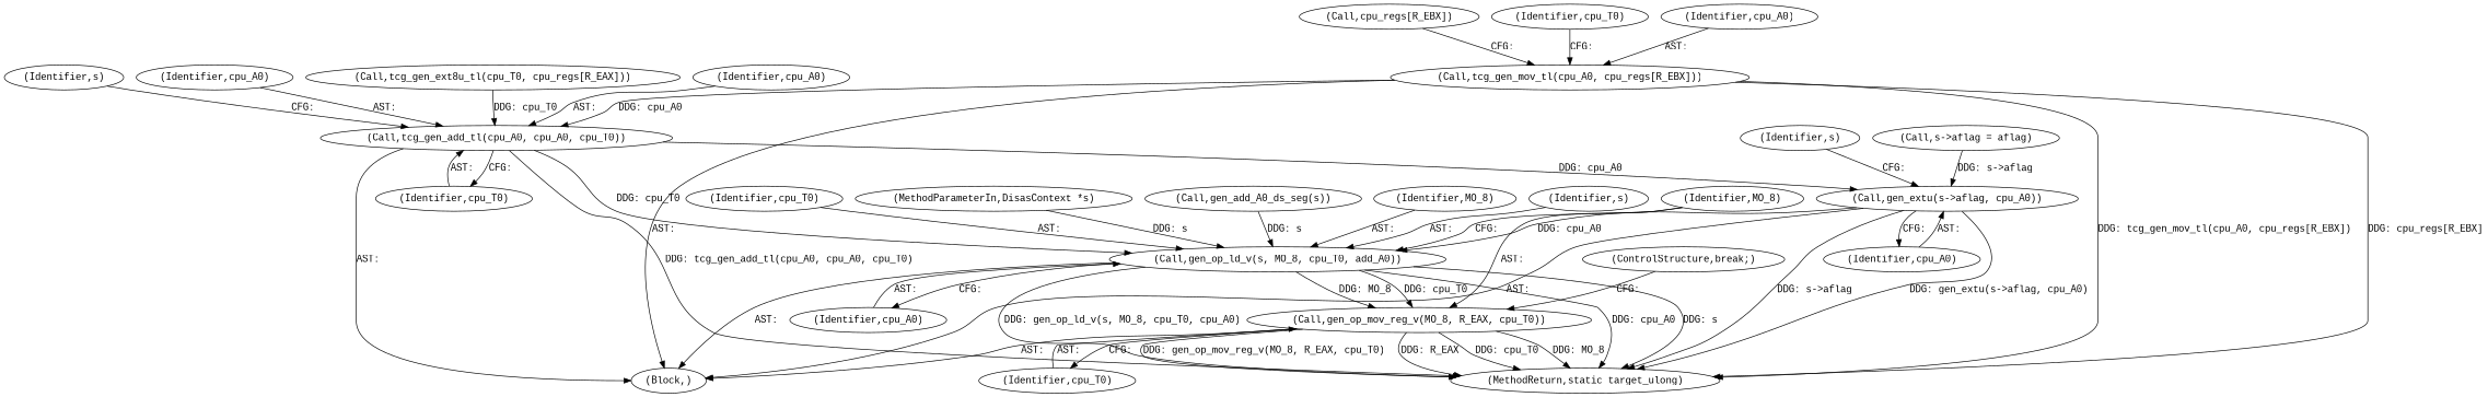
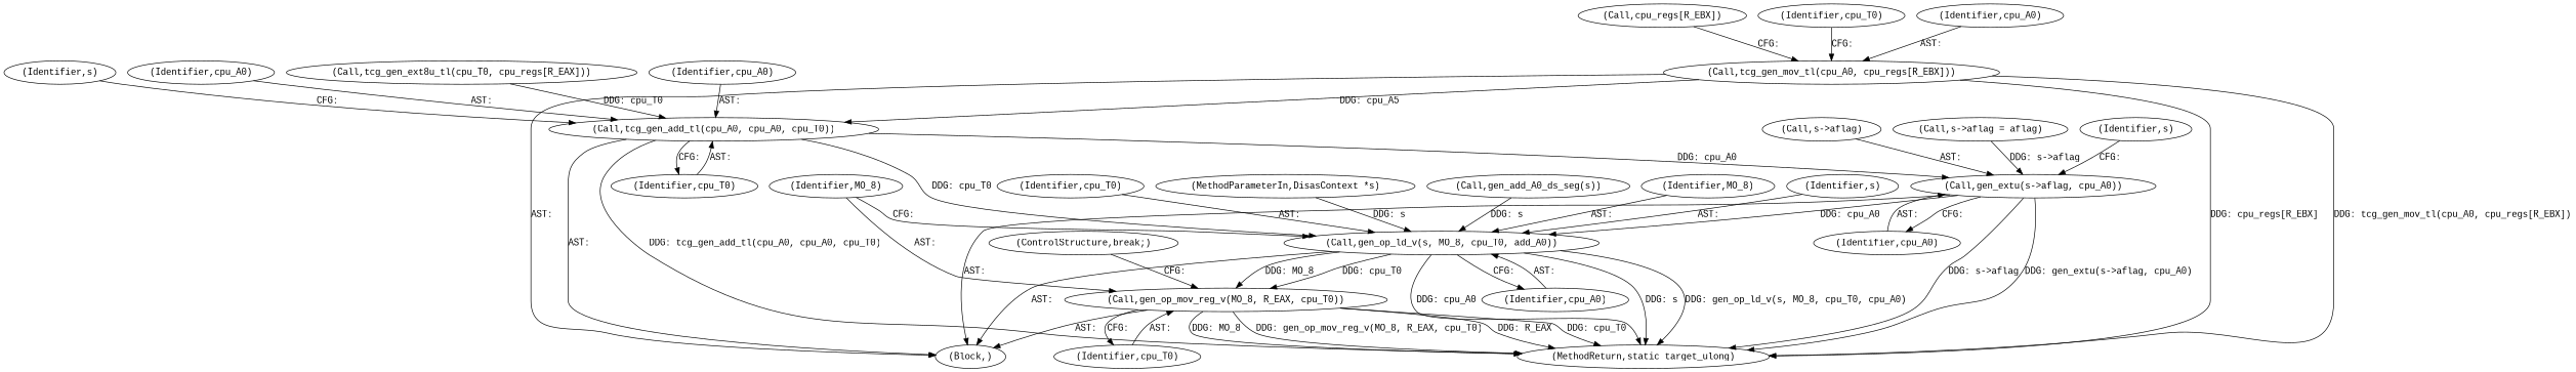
  digraph {
    fontname="Liberation Mono"
    node [fontname="Liberation Mono"]
    edge [fontname="Liberation Mono"]
    n1 [label="(Call,tcg_gen_mov_tl(cpu_A0, cpu_regs[R_EBX]))"]
    n2 [label="(Call,tcg_gen_add_tl(cpu_A0, cpu_A0, cpu_T0))"]
    n3 [label="(Block,)"]
    n4 [label="(MethodReturn,static target_ulong)"]
    n5 [label="(Call,gen_extu(s->aflag, cpu_A0))"]
    n6 [label="(Call,gen_op_ld_v(s, MO_8, cpu_T0, add_A0))"]
    n7 [label="(Identifier,cpu_T0)"]
    n8 [label="(Call,cpu_regs[R_EBX])"]
    n9 [label="(Identifier,cpu_A0)"]
    n10 [label="(Call,gen_op_mov_reg_v(MO_8, R_EAX, cpu_T0))"]
    n11 [label="(Identifier,cpu_A0)"]
    n12 [label="(Identifier,cpu_T0)"]
    n13 [label="(Identifier,cpu_T0)"]
    n14 [label="(Identifier,s)"]
    n15 [label="(Identifier,s)"]
    n16 [label="(Identifier,cpu_A0)"]
    n17 [label="(MethodParameterIn,DisasContext *s)"]
    n18 [label="(Call,tcg_gen_ext8u_tl(cpu_T0, cpu_regs[R_EAX]))"]
    n19 [label="(Identifier,MO_8)"]
    n20 [label="(ControlStructure,break;)"]
    n21 [label="(Call,gen_add_A0_ds_seg(s))"]
+   n22 [label="(Call,s->aflag)"]
    n23 [label="(Identifier,cpu_A0)"]
    n24 [label="(Identifier,MO_8)"]
    n25 [label="(Identifier,s)"]
    n26 [label="(Identifier,cpu_T0)"]
    n27 [label="(Call,s->aflag = aflag)"]
    n28 [label="(Identifier,cpu_A0)"]
-   n1 -> n2 [label="DDG: cpu_A0"]
+   n1 -> n2 [label="DDG: cpu_A5"]
    n1 -> n3 [label="AST: "]
    n1 -> n4 [label="DDG: cpu_regs[R_EBX]"]
    n1 -> n4 [label="DDG: tcg_gen_mov_tl(cpu_A0, cpu_regs[R_EBX])"]
    n2 -> n3 [label="AST: "]
    n2 -> n4 [label="DDG: tcg_gen_add_tl(cpu_A0, cpu_A0, cpu_T0)"]
    n2 -> n5 [label="DDG: cpu_A0"]
    n2 -> n6 [label="DDG: cpu_T0"]
    n2 -> n7 [label="CFG: "]
    n5 -> n3 [label="AST: "]
    n5 -> n4 [label="DDG: s->aflag"]
    n5 -> n4 [label="DDG: gen_extu(s->aflag, cpu_A0)"]
    n5 -> n6 [label="DDG: cpu_A0"]
    n5 -> n9 [label="CFG: "]
    n6 -> n3 [label="AST: "]
    n6 -> n4 [label="DDG: cpu_A0"]
    n6 -> n4 [label="DDG: s"]
    n6 -> n4 [label="DDG: gen_op_ld_v(s, MO_8, cpu_T0, cpu_A0)"]
    n6 -> n10 [label="DDG: MO_8"]
    n6 -> n10 [label="DDG: cpu_T0"]
    n6 -> n11 [label="CFG: "]
    n7 -> n2 [label="AST: "]
    n8 -> n1 [label="CFG: "]
    n9 -> n5 [label="AST: "]
    n10 -> n3 [label="AST: "]
    n10 -> n4 [label="DDG: gen_op_mov_reg_v(MO_8, R_EAX, cpu_T0)"]
    n10 -> n4 [label="DDG: R_EAX"]
    n10 -> n4 [label="DDG: cpu_T0"]
    n10 -> n4 [label="DDG: MO_8"]
    n10 -> n12 [label="CFG: "]
    n11 -> n6 [label="AST: "]
    n12 -> n10 [label="AST: "]
    n13 -> n6 [label="AST: "]
    n14 -> n5 [label="CFG: "]
    n15 -> n2 [label="CFG: "]
    n16 -> n2 [label="AST: "]
    n17 -> n6 [label="DDG: s"]
    n18 -> n2 [label="DDG: cpu_T0"]
    n19 -> n6 [label="CFG: "]
    n19 -> n10 [label="AST: "]
    n20 -> n10 [label="CFG: "]
    n21 -> n6 [label="DDG: s"]
+   n22 -> n5 [label="AST: "]
    n23 -> n2 [label="AST: "]
    n24 -> n6 [label="AST: "]
    n25 -> n6 [label="AST: "]
    n26 -> n1 [label="CFG: "]
    n27 -> n5 [label="DDG: s->aflag"]
    n28 -> n1 [label="AST: "]
  }
